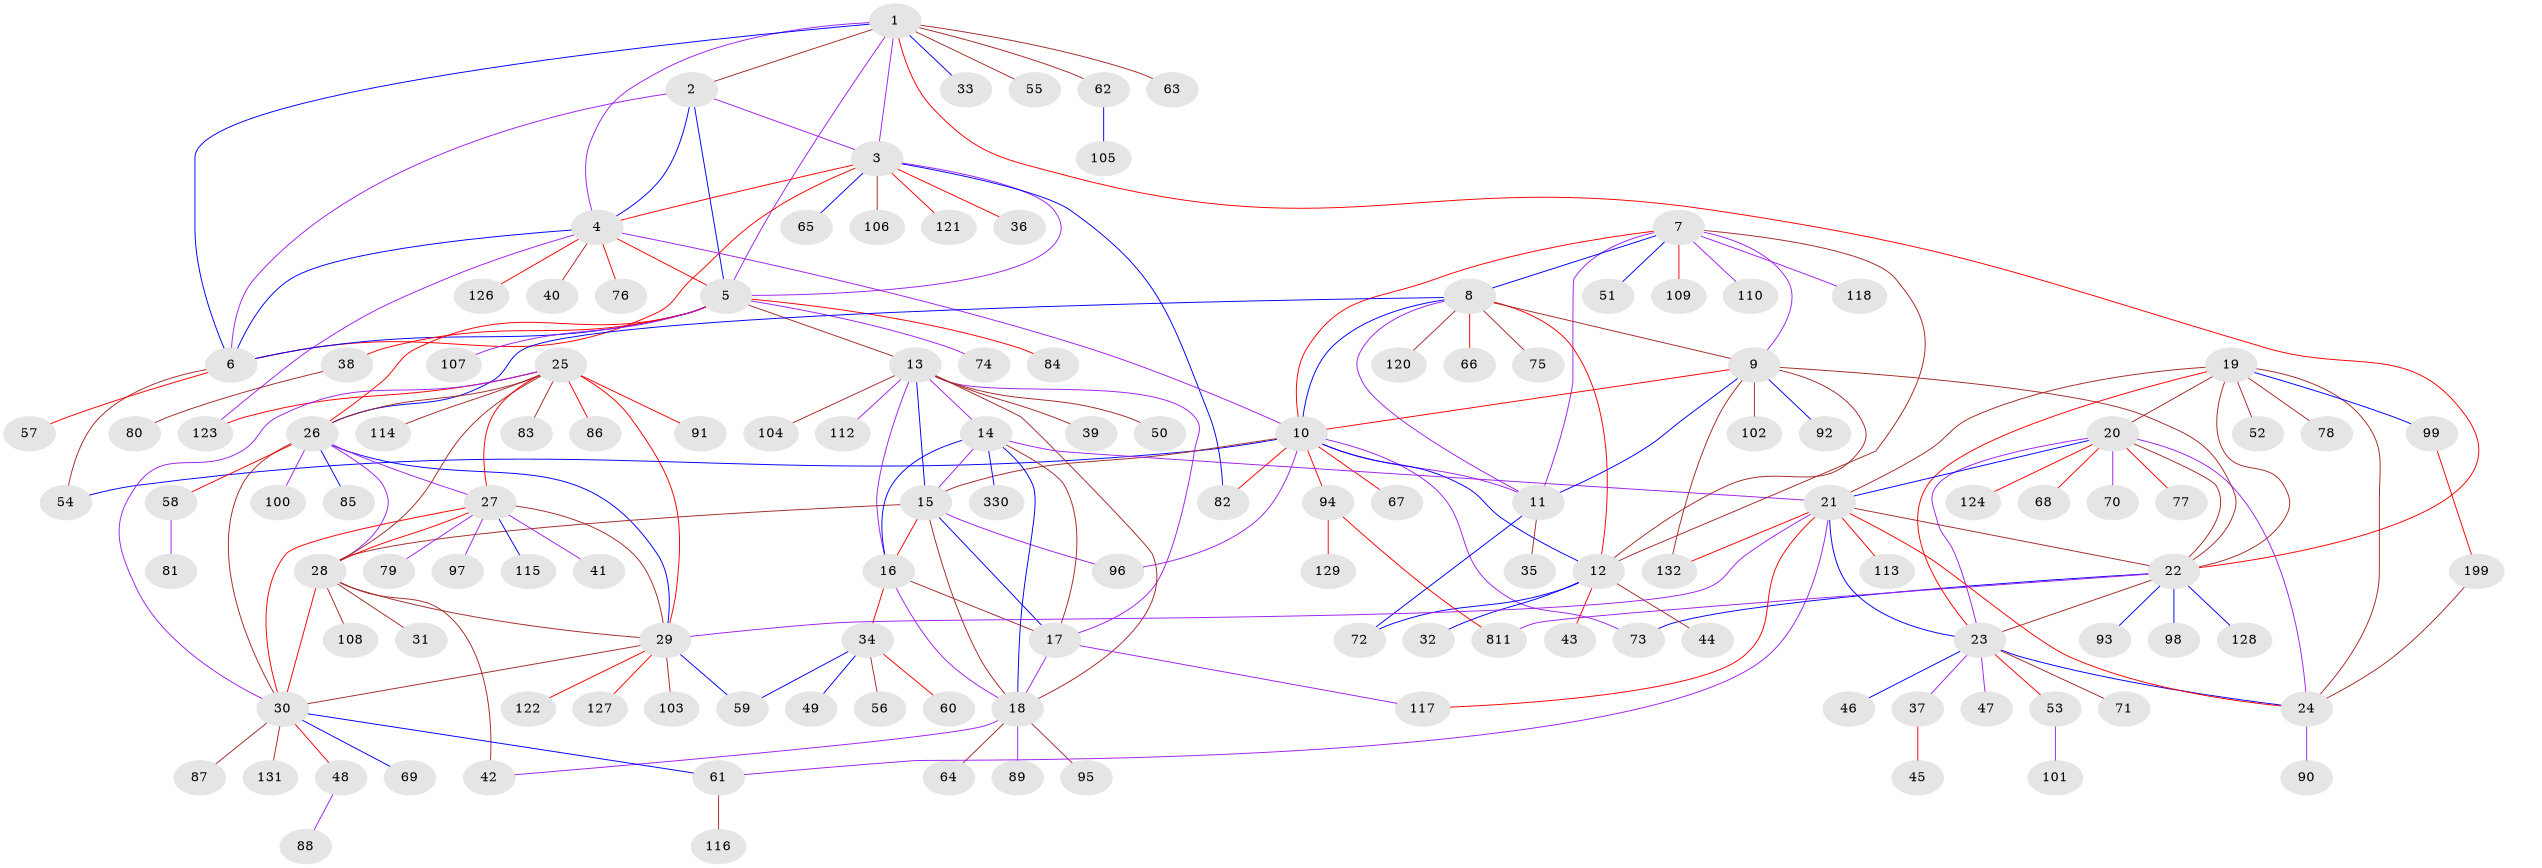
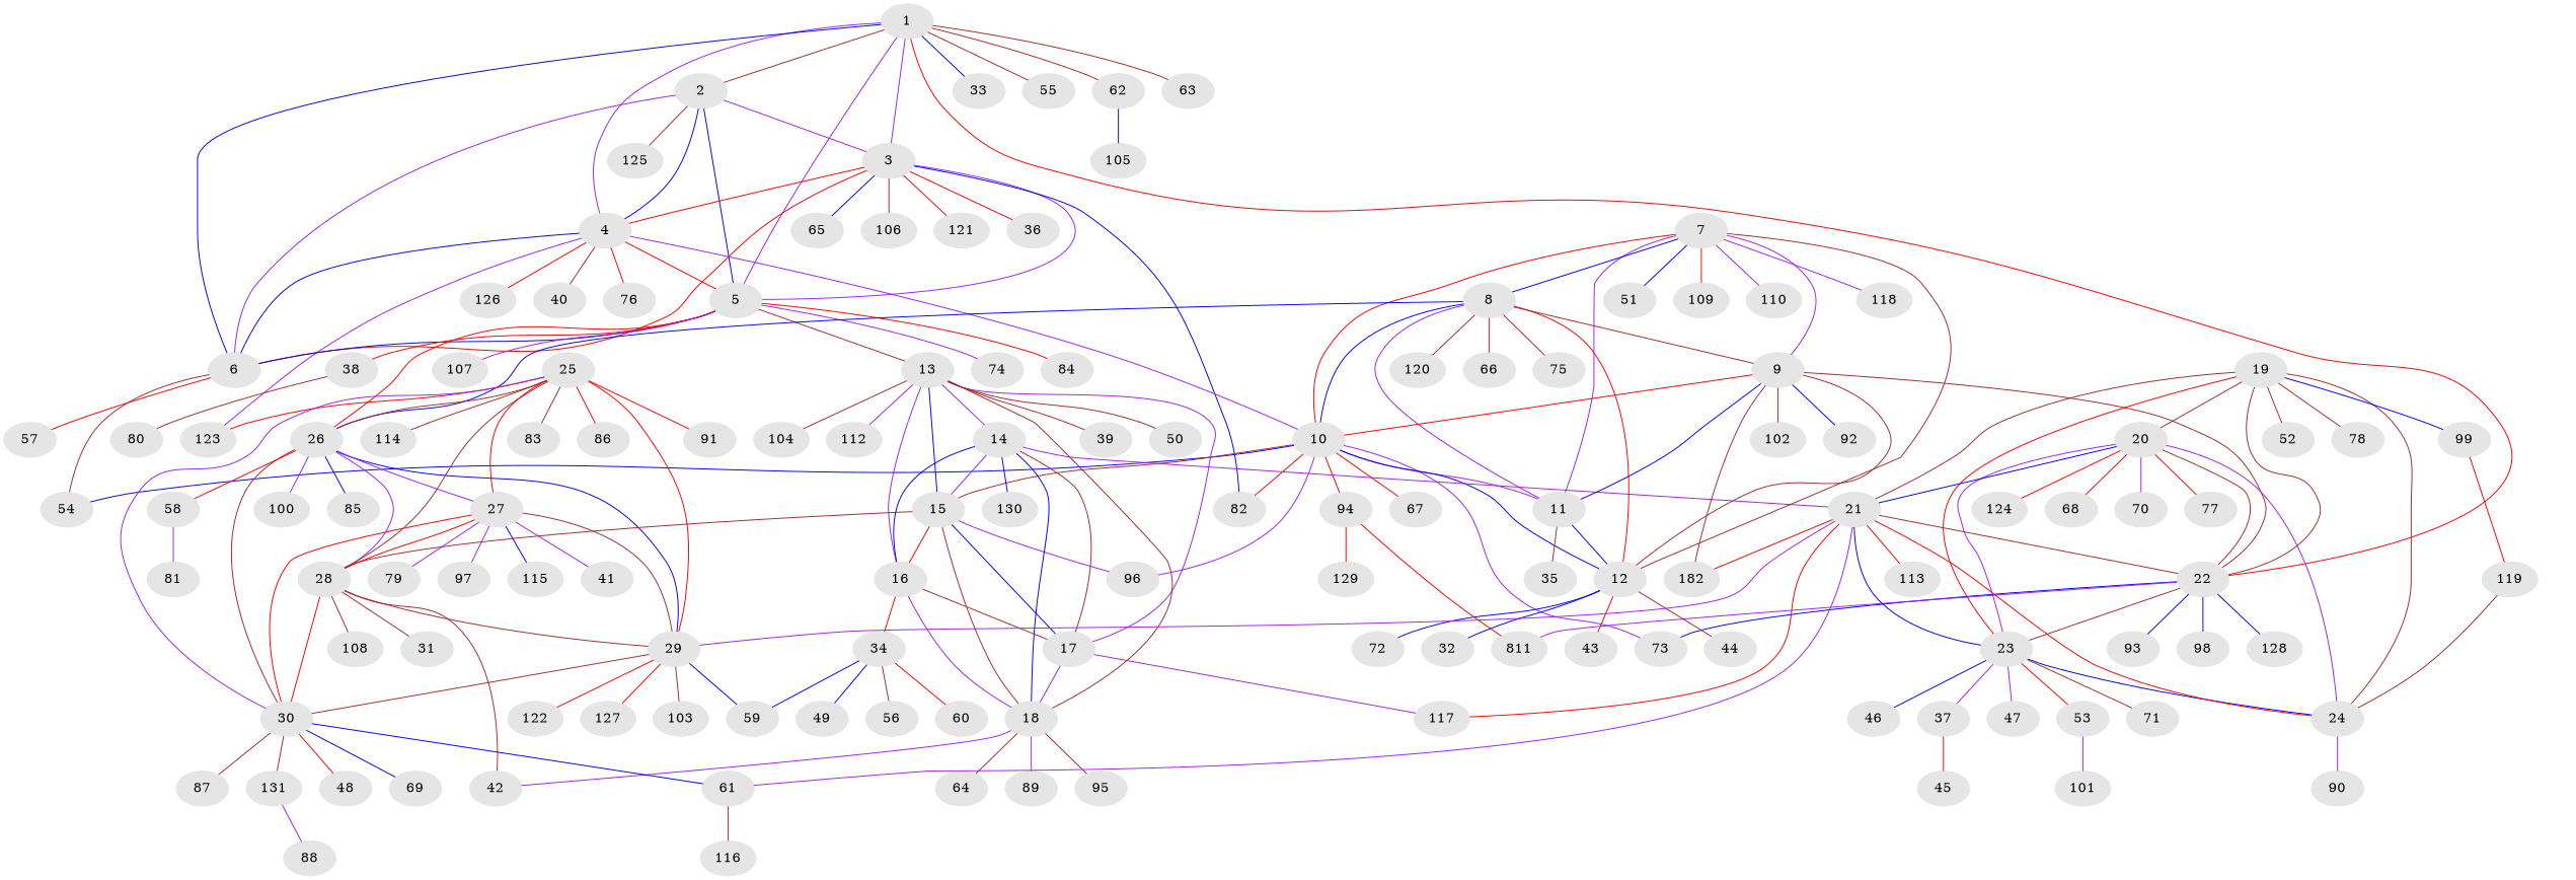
  graph {
    node [color=gray90 style=filled]
    edge [color=brown]
    1
    2
    3
    4
    5
    6
    22
    33
    55
    62
    63
+   125
    36
    65
    82
    106
    121
    10
    40
    76
    123
    126
    13
    26
    38
    74
    84
    107
    54
    57
    73
    23
    93
    98
    n35 [label=811]
    128
    105
    11
    12
    15
    67
    94
    96
    14
    16
    17
    18
    39
    50
    104
    112
    28
    29
    27
    30
    58
    85
    100
    80
    7
    8
    9
    51
    109
    110
    118
    66
    75
    120
    92
    102
-   132
+   132 [label=182]
    35
    32
    43
    44
    72
    129
    21
-   130 [label=330]
+   130
    34
    117
    42
    64
    89
    95
    24
    61
    113
    31
    108
    59
    49
    56
    60
    19
    20
    52
    78
    99
    68
    70
    77
    124
    37
    46
    47
    53
    71
    90
-   119 [label=199]
+   119
    103
    122
    127
    116
    45
    101
    25
    83
    86
    91
    114
    41
    79
    97
    115
    48
    69
    87
    131
    81
    88
    1 -- 2
    1 -- 3 [color=purple]
    1 -- 4 [color=purple]
    1 -- 5 [color=purple]
    1 -- 6 [color=blue]
    1 -- 22 [color=red]
    1 -- 33 [color=blue]
    1 -- 55
    1 -- 62
    1 -- 63
    2 -- 3 [color=purple]
    2 -- 4 [color=blue]
    2 -- 5 [color=blue]
    2 -- 6 [color=purple]
+   2 -- 125
    3 -- 4 [color=red]
    3 -- 5 [color=purple]
    3 -- 6 [color=red]
    3 -- 36 [color=red]
    3 -- 65 [color=blue]
    3 -- 82 [color=blue]
    3 -- 106
    3 -- 121 [color=red]
    4 -- 5 [color=red]
    4 -- 6 [color=blue]
    4 -- 10 [color=purple]
    4 -- 40
    4 -- 76 [color=red]
    4 -- 123 [color=purple]
    4 -- 126 [color=red]
    5 -- 6 [color=blue]
    5 -- 13
    5 -- 26 [color=red]
    5 -- 38 [color=red]
    5 -- 74 [color=purple]
    5 -- 84 [color=red]
    5 -- 107 [color=purple]
    6 -- 54
    6 -- 57 [color=red]
    22 -- 73 [color=blue]
    22 -- 23
    22 -- 93 [color=blue]
    22 -- 98 [color=blue]
    22 -- n35 [color=purple]
    22 -- 128 [color=blue]
    62 -- 105 [color=blue]
    10 -- 82 [color=red]
    10 -- 54 [color=blue]
    10 -- 73 [color=purple]
    10 -- 11 [color=purple]
    10 -- 12 [color=blue]
    10 -- 15
    10 -- 67 [color=red]
    10 -- 94 [color=red]
    10 -- 96 [color=purple]
    13 -- 15 [color=blue]
    13 -- 14 [color=purple]
    13 -- 16 [color=purple]
    13 -- 17 [color=purple]
    13 -- 18
    13 -- 39
    13 -- 50
    13 -- 104
    13 -- 112 [color=purple]
    26 -- 28 [color=purple]
    26 -- 29 [color=blue]
    26 -- 27 [color=purple]
    26 -- 30
    26 -- 58 [color=red]
    26 -- 85 [color=blue]
    26 -- 100 [color=purple]
    38 -- 80
    23 -- 24 [color=blue]
    23 -- 37 [color=purple]
    23 -- 46 [color=blue]
    23 -- 47 [color=purple]
    23 -- 53 [color=red]
    23 -- 71
-   11 -- 72 [color=blue]
+   11 -- 12 [color=blue]
    11 -- 35
    12 -- 32 [color=blue]
    12 -- 43 [color=red]
    12 -- 44
    12 -- 72 [color=blue]
    15 -- 96 [color=purple]
    15 -- 16 [color=red]
    15 -- 17 [color=blue]
    15 -- 18
    15 -- 28
    94 -- n35 [color=red]
    94 -- 129 [color=red]
    14 -- 15 [color=purple]
    14 -- 16 [color=blue]
    14 -- 17
    14 -- 18 [color=blue]
    14 -- 21 [color=purple]
    14 -- 130 [color=blue]
    16 -- 17
    16 -- 18 [color=purple]
    16 -- 34 [color=red]
    17 -- 18 [color=purple]
    17 -- 117 [color=purple]
    18 -- 42 [color=purple]
    18 -- 64
    18 -- 89 [color=purple]
    18 -- 95
    28 -- 29
    28 -- 30 [color=red]
    28 -- 42
    28 -- 31
    28 -- 108
    29 -- 30
    29 -- 59 [color=blue]
    29 -- 103
    29 -- 122 [color=red]
    29 -- 127 [color=red]
    27 -- 28 [color=red]
    27 -- 29
    27 -- 30 [color=red]
    27 -- 41 [color=purple]
    27 -- 79 [color=purple]
    27 -- 97 [color=purple]
    27 -- 115 [color=blue]
    30 -- 61 [color=blue]
    30 -- 48 [color=red]
    30 -- 69 [color=blue]
    30 -- 87
    30 -- 131
    58 -- 81 [color=purple]
    7 -- 10 [color=red]
    7 -- 11 [color=purple]
    7 -- 12
    7 -- 8 [color=blue]
    7 -- 9 [color=purple]
    7 -- 51 [color=blue]
    7 -- 109 [color=red]
    7 -- 110 [color=purple]
    7 -- 118 [color=purple]
    8 -- 10 [color=blue]
    8 -- 26 [color=blue]
    8 -- 11 [color=purple]
    8 -- 12 [color=red]
    8 -- 9
    8 -- 66 [color=red]
    8 -- 75
    8 -- 120
    9 -- 22
    9 -- 10 [color=red]
    9 -- 11 [color=blue]
    9 -- 12
    9 -- 92 [color=blue]
    9 -- 102
    9 -- 132
    21 -- 22
    21 -- 23 [color=blue]
    21 -- 29 [color=purple]
    21 -- 132 [color=red]
    21 -- 117 [color=red]
    21 -- 24 [color=red]
    21 -- 61 [color=purple]
    21 -- 113 [color=red]
    34 -- 59 [color=blue]
    34 -- 49 [color=blue]
    34 -- 56
    34 -- 60 [color=red]
    24 -- 90 [color=purple]
    61 -- 116
    19 -- 22
    19 -- 23 [color=red]
    19 -- 21
    19 -- 24
    19 -- 20
    19 -- 52
    19 -- 78
    19 -- 99 [color=blue]
    20 -- 22
    20 -- 23 [color=purple]
    20 -- 21 [color=blue]
    20 -- 24 [color=purple]
    20 -- 68 [color=red]
    20 -- 70 [color=purple]
    20 -- 77 [color=red]
    20 -- 124 [color=red]
    99 -- 119 [color=red]
    37 -- 45 [color=red]
    53 -- 101 [color=purple]
    119 -- 24
    25 -- 123 [color=red]
    25 -- 26
    25 -- 28
    25 -- 29 [color=red]
    25 -- 27 [color=red]
    25 -- 30 [color=purple]
    25 -- 83
    25 -- 86 [color=red]
    25 -- 91 [color=red]
    25 -- 114
-   48 -- 88 [color=purple]
+   131 -- 88 [color=purple]
  }
